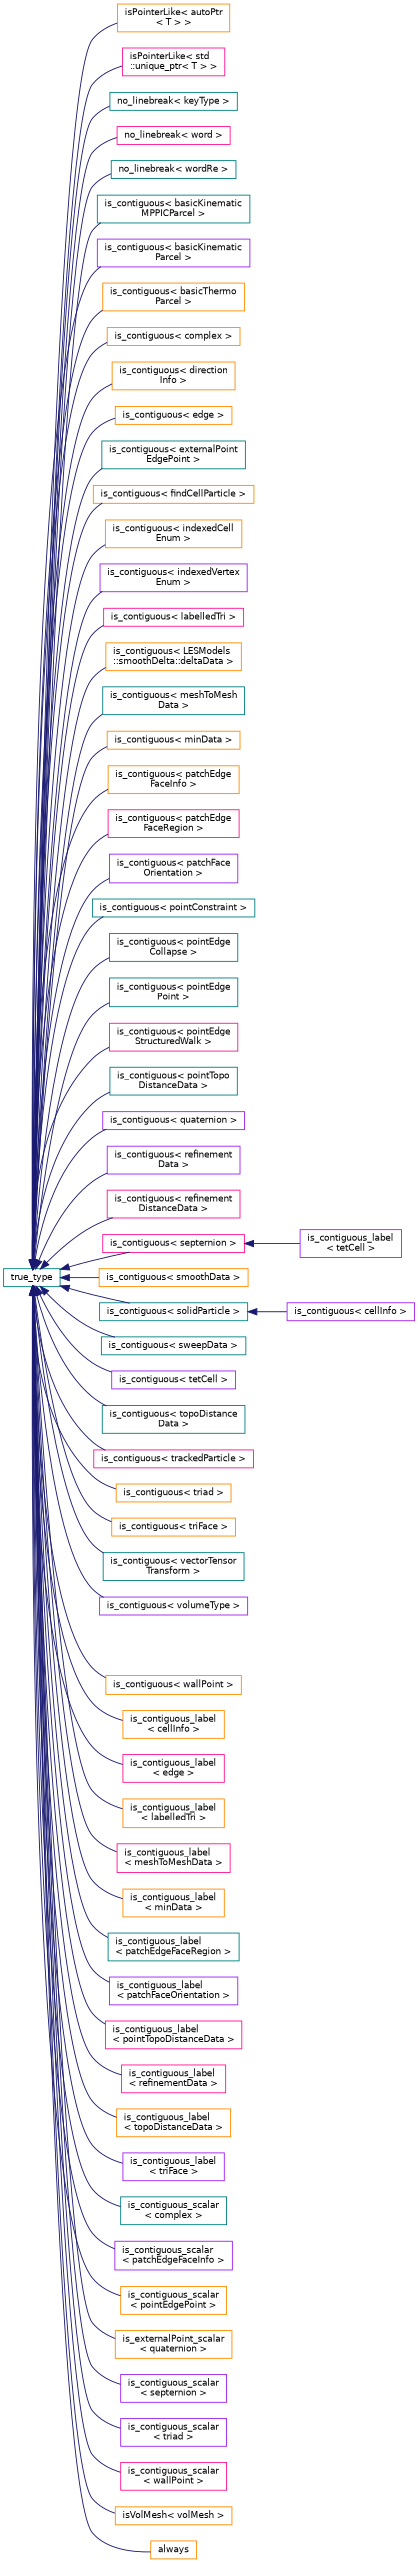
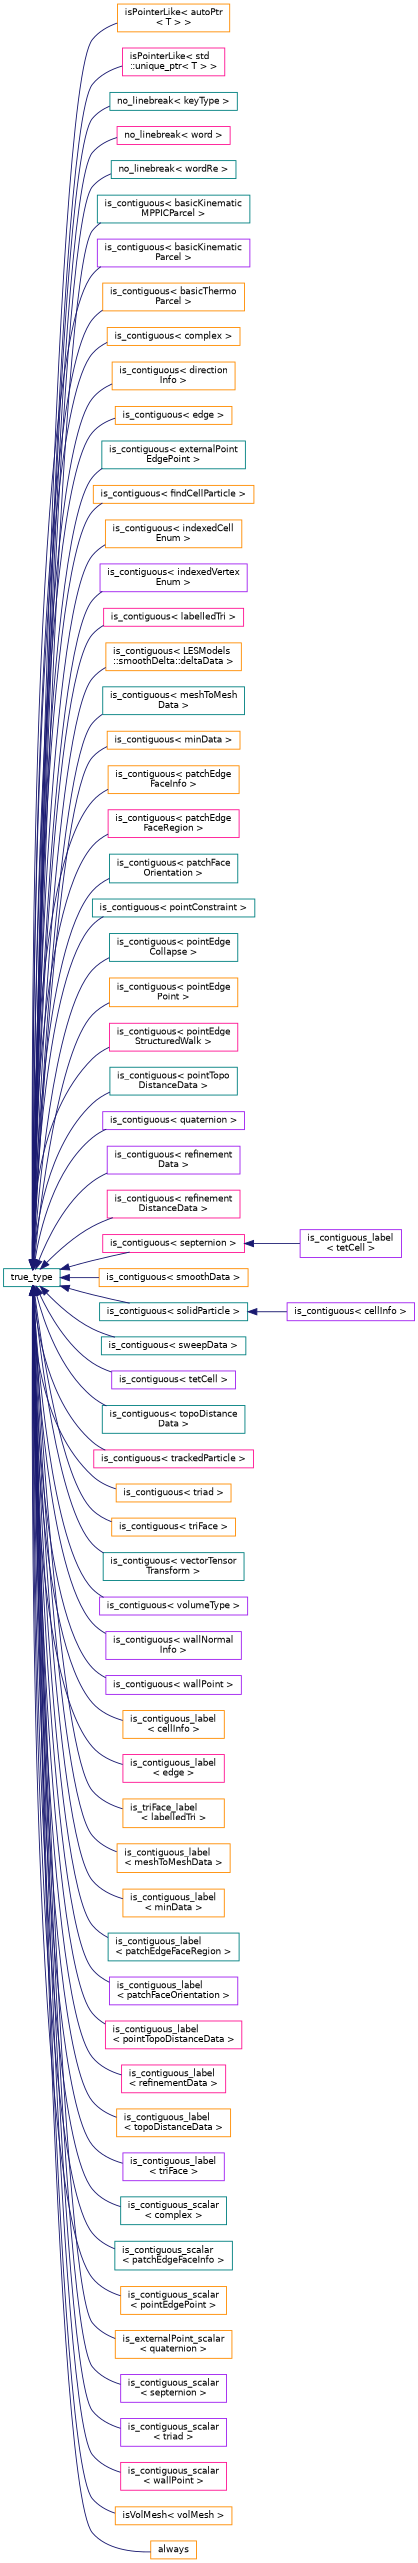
  digraph {
    rankdir=LR
    node [color=darkorange fontname=Helvetica fontsize=10 shape=record]
    edge [color=midnightblue dir=back fontname=Helvetica fontsize=10 labelfontname=Helvetica labelfontsize=10 style=solid]
    n1 [color=teal height=0.2 label=true_type width=0.4]
    n2 [height=0.2 label="isPointerLike\< autoPtr\l\< T \> \>" width=0.4]
    n3 [color=deeppink height=0.2 label="isPointerLike\< std\l::unique_ptr\< T \> \>" width=0.4]
    n4 [color=teal height=0.2 label="no_linebreak\< keyType \>" width=0.4]
    n5 [color=deeppink height=0.2 label="no_linebreak\< word \>" width=0.4]
    n6 [color=teal height=0.2 label="no_linebreak\< wordRe \>" width=0.4]
    n7 [color=teal height=0.2 label="is_contiguous\< basicKinematic\lMPPICParcel \>" width=0.4]
    n8 [color=purple height=0.2 label="is_contiguous\< basicKinematic\lParcel \>" width=0.4]
    n9 [height=0.2 label="is_contiguous\< basicThermo\lParcel \>" width=0.4]
    n10 [height=0.2 label="is_contiguous\< complex \>" width=0.4]
    n11 [height=0.2 label="is_contiguous\< direction\lInfo \>" width=0.4]
    n12 [height=0.2 label="is_contiguous\< edge \>" width=0.4]
    n13 [color=teal height=0.2 label="is_contiguous\< externalPoint\lEdgePoint \>" width=0.4]
    n14 [height=0.2 label="is_contiguous\< findCellParticle \>" width=0.4]
    n15 [height=0.2 label="is_contiguous\< indexedCell\lEnum \>" width=0.4]
    n16 [color=purple height=0.2 label="is_contiguous\< indexedVertex\lEnum \>" width=0.4]
    n17 [color=deeppink height=0.2 label="is_contiguous\< labelledTri \>" width=0.4]
    n18 [height=0.2 label="is_contiguous\< LESModels\l::smoothDelta::deltaData \>" width=0.4]
    n19 [color=teal height=0.2 label="is_contiguous\< meshToMesh\lData \>" width=0.4]
    n20 [height=0.2 label="is_contiguous\< minData \>" width=0.4]
    n21 [height=0.2 label="is_contiguous\< patchEdge\lFaceInfo \>" width=0.4]
    n22 [color=deeppink height=0.2 label="is_contiguous\< patchEdge\lFaceRegion \>" width=0.4]
-   n23 [color=purple height=0.2 label="is_contiguous\< patchFace\lOrientation \>" width=0.4]
+   n23 [color=teal height=0.2 label="is_contiguous\< patchFace\lOrientation \>" width=0.4]
    n24 [color=teal height=0.2 label="is_contiguous\< pointConstraint \>" width=0.4]
    n25 [color=teal height=0.2 label="is_contiguous\< pointEdge\lCollapse \>" width=0.4]
-   n26 [color=teal height=0.2 label="is_contiguous\< pointEdge\lPoint \>" width=0.4]
+   n26 [height=0.2 label="is_contiguous\< pointEdge\lPoint \>" width=0.4]
    n27 [color=deeppink height=0.2 label="is_contiguous\< pointEdge\lStructuredWalk \>" width=0.4]
    n28 [color=teal height=0.2 label="is_contiguous\< pointTopo\lDistanceData \>" width=0.4]
    n29 [color=purple height=0.2 label="is_contiguous\< quaternion \>" width=0.4]
    n30 [color=purple height=0.2 label="is_contiguous\< refinement\lData \>" width=0.4]
    n31 [color=deeppink height=0.2 label="is_contiguous\< refinement\lDistanceData \>" width=0.4]
    n32 [color=deeppink height=0.2 label="is_contiguous\< septernion \>" width=0.4]
    n33 [height=0.2 label="is_contiguous\< smoothData \>" width=0.4]
    n34 [color=teal height=0.2 label="is_contiguous\< solidParticle \>" width=0.4]
    n35 [color=teal height=0.2 label="is_contiguous\< sweepData \>" width=0.4]
    n36 [color=purple height=0.2 label="is_contiguous\< tetCell \>" width=0.4]
    n37 [color=teal height=0.2 label="is_contiguous\< topoDistance\lData \>" width=0.4]
    n38 [color=deeppink height=0.2 label="is_contiguous\< trackedParticle \>" width=0.4]
    n39 [height=0.2 label="is_contiguous\< triad \>" width=0.4]
    n40 [height=0.2 label="is_contiguous\< triFace \>" width=0.4]
    n41 [color=teal height=0.2 label="is_contiguous\< vectorTensor\lTransform \>" width=0.4]
    n42 [color=purple height=0.2 label="is_contiguous\< volumeType \>" width=0.4]
-   n44 [height=0.2 label="is_contiguous\< wallPoint \>" width=0.4]
+   n43 [color=purple height=0.2 label="is_contiguous\< wallNormal\lInfo \>" width=0.4]
+   n44 [color=purple height=0.2 label="is_contiguous\< wallPoint \>" width=0.4]
    n45 [height=0.2 label="is_contiguous_label\l\< cellInfo \>" width=0.4]
    n46 [color=deeppink height=0.2 label="is_contiguous_label\l\< edge \>" width=0.4]
-   n47 [height=0.2 label="is_contiguous_label\l\< labelledTri \>" width=0.4]
-   n48 [color=deeppink height=0.2 label="is_contiguous_label\l\< meshToMeshData \>" width=0.4]
+   n47 [height=0.2 label="is_triFace_label\l\< labelledTri \>" width=0.4]
+   n48 [height=0.2 label="is_contiguous_label\l\< meshToMeshData \>" width=0.4]
    n49 [height=0.2 label="is_contiguous_label\l\< minData \>" width=0.4]
    n50 [color=teal height=0.2 label="is_contiguous_label\l\< patchEdgeFaceRegion \>" width=0.4]
    n51 [color=purple height=0.2 label="is_contiguous_label\l\< patchFaceOrientation \>" width=0.4]
    n52 [color=deeppink height=0.2 label="is_contiguous_label\l\< pointTopoDistanceData \>" width=0.4]
    n53 [color=deeppink height=0.2 label="is_contiguous_label\l\< refinementData \>" width=0.4]
    n54 [height=0.2 label="is_contiguous_label\l\< topoDistanceData \>" width=0.4]
    n55 [color=purple height=0.2 label="is_contiguous_label\l\< triFace \>" width=0.4]
    n56 [color=teal height=0.2 label="is_contiguous_scalar\l\< complex \>" width=0.4]
-   n57 [color=purple height=0.2 label="is_contiguous_scalar\l\< patchEdgeFaceInfo \>" width=0.4]
+   n57 [color=teal height=0.2 label="is_contiguous_scalar\l\< patchEdgeFaceInfo \>" width=0.4]
    n58 [height=0.2 label="is_contiguous_scalar\l\< pointEdgePoint \>" width=0.4]
    n59 [height=0.2 label="is_externalPoint_scalar\l\< quaternion \>" width=0.4]
    n60 [color=purple height=0.2 label="is_contiguous_scalar\l\< septernion \>" width=0.4]
    n61 [color=purple height=0.2 label="is_contiguous_scalar\l\< triad \>" width=0.4]
    n62 [color=deeppink height=0.2 label="is_contiguous_scalar\l\< wallPoint \>" width=0.4]
    n63 [height=0.2 label="isVolMesh\< volMesh \>" width=0.4]
    n64 [height=0.2 label=always width=0.4]
    n65 [color=purple height=0.2 label="is_contiguous\< cellInfo \>" width=0.4]
    n66 [color=purple height=0.2 label="is_contiguous_label\l\< tetCell \>" width=0.4]
    n1 -> n2
    n1 -> n3
    n1 -> n4
    n1 -> n5
    n1 -> n6
    n1 -> n7
    n1 -> n8
    n1 -> n9
    n1 -> n10
    n1 -> n11
    n1 -> n12
    n1 -> n13
    n1 -> n14
    n1 -> n15
    n1 -> n16
    n1 -> n17
    n1 -> n18
    n1 -> n19
    n1 -> n20
    n1 -> n21
    n1 -> n22
    n1 -> n23
    n1 -> n24
    n1 -> n25
    n1 -> n26
    n1 -> n27
    n1 -> n28
    n1 -> n29
    n1 -> n30
    n1 -> n31
    n1 -> n32
    n1 -> n33
    n1 -> n34
    n1 -> n35
    n1 -> n36
    n1 -> n37
    n1 -> n38
    n1 -> n39
    n1 -> n40
    n1 -> n41
    n1 -> n42
+   n1 -> n43
    n1 -> n44
    n1 -> n45
    n1 -> n46
    n1 -> n47
    n1 -> n48
    n1 -> n49
    n1 -> n50
    n1 -> n51
    n1 -> n52
    n1 -> n53
    n1 -> n54
    n1 -> n55
    n1 -> n56
    n1 -> n57
    n1 -> n58
    n1 -> n59
    n1 -> n60
    n1 -> n61
    n1 -> n62
    n1 -> n63
    n1 -> n64
    n32 -> n66
    n34 -> n65
  }
